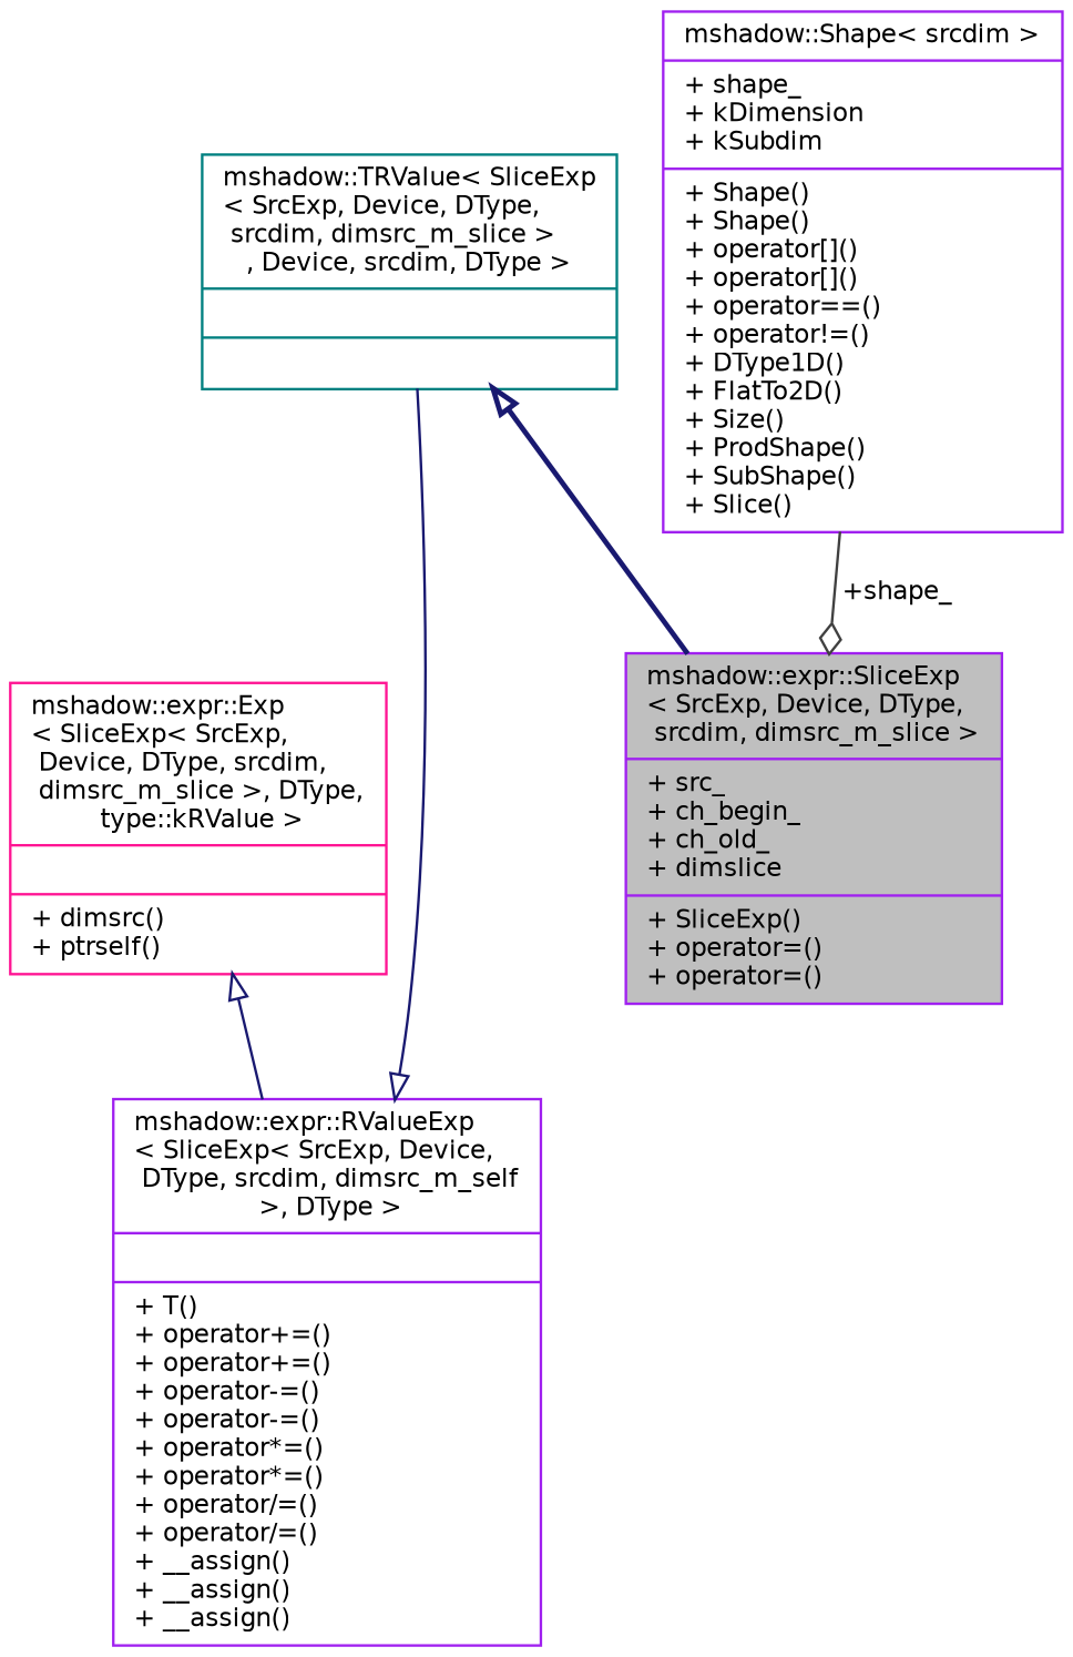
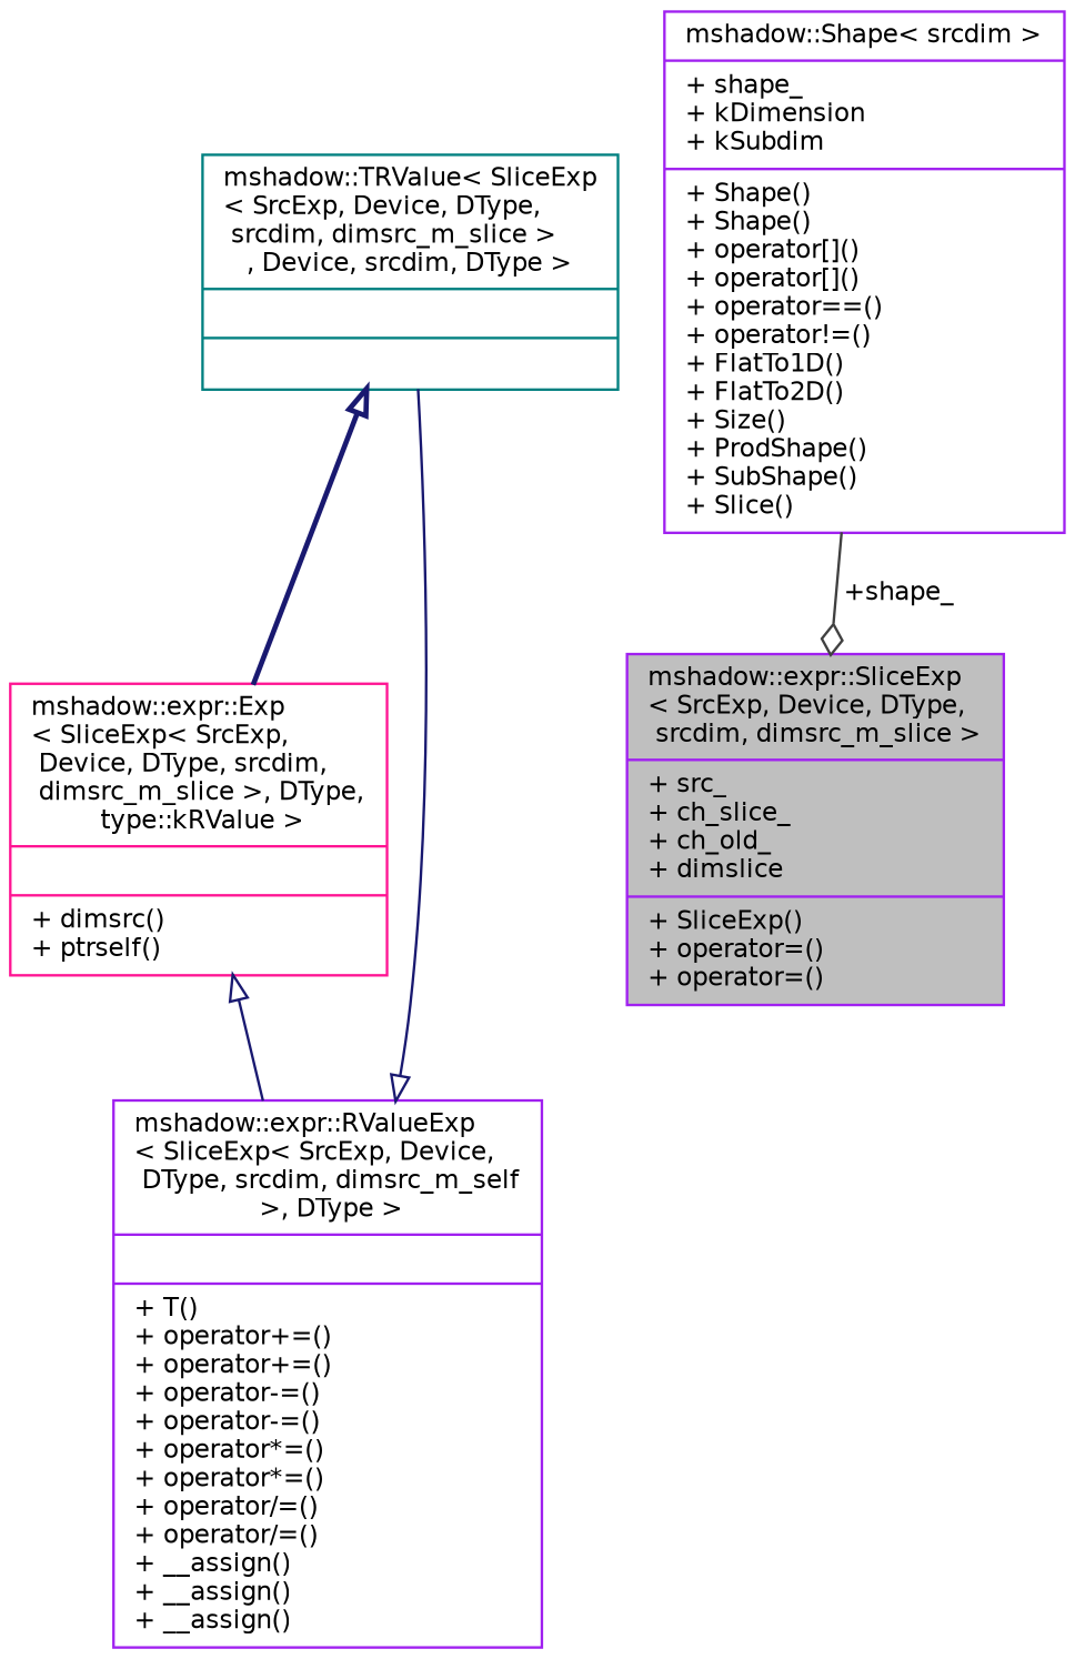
  digraph {
    node [color=purple fillcolor=white fontname=Helvetica fontsize=10 shape=record style=filled]
    edge [arrowtail=onormal color=midnightblue dir=back fontname=Helvetica fontsize=10 labelfontname=Helvetica labelfontsize=10 style=solid]
-   n1 [fillcolor=grey75 fontcolor=black height=0.2 label="{mshadow::expr::SliceExp\l\< SrcExp, Device, DType,\l srcdim, dimsrc_m_slice \>\n|+ src_\l+ ch_begin_\l+ ch_old_\l+ dimslice\l|+ SliceExp()\l+ operator=()\l+ operator=()\l}" width=0.4]
+   n1 [fillcolor=grey75 fontcolor=black height=0.2 label="{mshadow::expr::SliceExp\l\< SrcExp, Device, DType,\l srcdim, dimsrc_m_slice \>\n|+ src_\l+ ch_slice_\l+ ch_old_\l+ dimslice\l|+ SliceExp()\l+ operator=()\l+ operator=()\l}" width=0.4]
    n2 [color=teal height=0.2 label="{mshadow::TRValue\< SliceExp\l\< SrcExp, Device, DType,\l srcdim, dimsrc_m_slice \>\l, Device, srcdim, DType \>\n||}" width=0.4]
    n3 [height=0.2 label="{mshadow::expr::RValueExp\l\< SliceExp\< SrcExp, Device,\l DType, srcdim, dimsrc_m_self\l \>, DType \>\n||+ T()\l+ operator+=()\l+ operator+=()\l+ operator-=()\l+ operator-=()\l+ operator*=()\l+ operator*=()\l+ operator/=()\l+ operator/=()\l+ __assign()\l+ __assign()\l+ __assign()\l}" width=0.4]
    n4 [color=deeppink height=0.2 label="{mshadow::expr::Exp\l\< SliceExp\< SrcExp,\l Device, DType, srcdim,\l dimsrc_m_slice \>, DType,\l type::kRValue \>\n||+ dimsrc()\l+ ptrself()\l}" width=0.4]
-   n5 [height=0.2 label="{mshadow::Shape\< srcdim \>\n|+ shape_\l+ kDimension\l+ kSubdim\l|+ Shape()\l+ Shape()\l+ operator[]()\l+ operator[]()\l+ operator==()\l+ operator!=()\l+ DType1D()\l+ FlatTo2D()\l+ Size()\l+ ProdShape()\l+ SubShape()\l+ Slice()\l}" width=0.4]
-   n2 -> n1 [style=bold]
+   n5 [height=0.2 label="{mshadow::Shape\< srcdim \>\n|+ shape_\l+ kDimension\l+ kSubdim\l|+ Shape()\l+ Shape()\l+ operator[]()\l+ operator[]()\l+ operator==()\l+ operator!=()\l+ FlatTo1D()\l+ FlatTo2D()\l+ Size()\l+ ProdShape()\l+ SubShape()\l+ Slice()\l}" width=0.4]
+   n2 -> n4 [style=bold]
    n3 -> n2
    n4 -> n3
    n5 -> n1 [arrowhead=odiamond color=grey25 label=" +shape_" arrowtail="" dir=""]
  }
